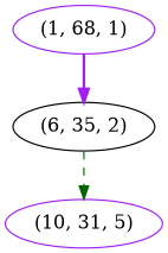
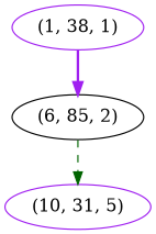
  digraph {
    node [color=purple]
-   "(6, 35, 2)" [color=black]
-   "(1, 38, 1)" [label="(1, 68, 1)"]
+   "(6, 35, 2)" [color=black label="(6, 85, 2)"]
+   "(1, 38, 1)"
    "(10, 31, 5)"
    "(6, 35, 2)" -> "(10, 31, 5)" [color=darkgreen style=dashed]
    "(1, 38, 1)" -> "(6, 35, 2)" [color=purple style=bold]
  }
